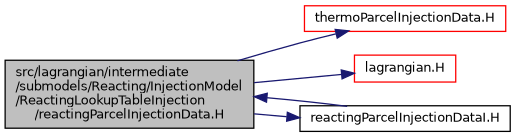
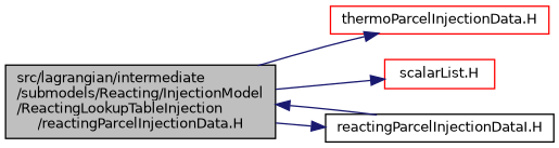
  digraph {
    rankdir=LR
    node [color=black fontname=Helvetica fontsize=10 shape=record]
    edge [color=midnightblue fontname=Helvetica fontsize=10 labelfontname=Helvetica labelfontsize=10 style=solid]
    n1 [fillcolor=grey75 fontcolor=black height=0.2 label="src/lagrangian/intermediate\l/submodels/Reacting/InjectionModel\l/ReactingLookupTableInjection\l/reactingParcelInjectionData.H" style=filled width=0.4]
    n2 [color=red height=0.2 label="thermoParcelInjectionData.H" width=0.4]
-   n3 [color=red height=0.2 label="lagrangian.H" width=0.4]
+   n3 [color=red height=0.2 label="scalarList.H" width=0.4]
    n4 [height=0.2 label="reactingParcelInjectionDataI.H" width=0.4]
    n1 -> n2
    n1 -> n3
    n1 -> n4
    n4 -> n1
  }
